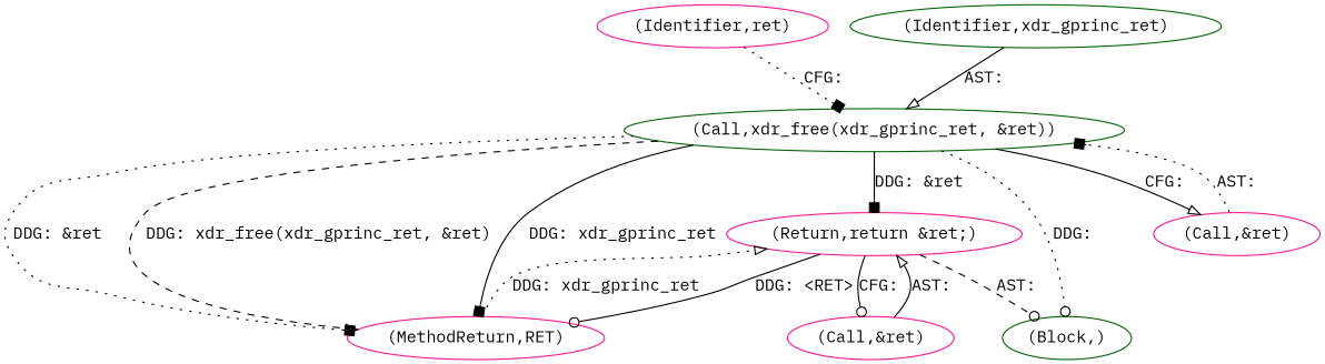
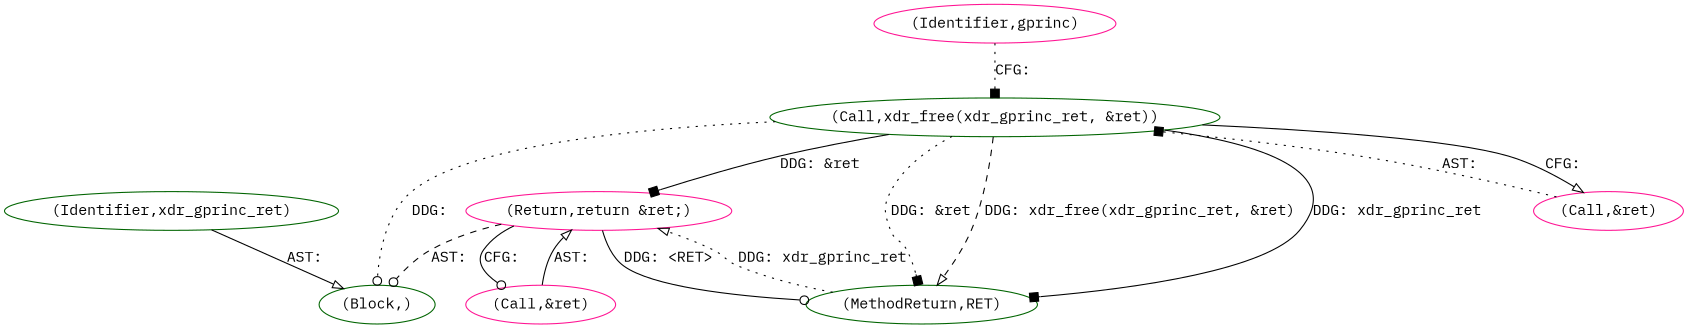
  digraph {
    fontname="IBM Plex Mono"
    node [color=darkgreen fontname="IBM Plex Mono"]
    edge [arrowhead=box fontname="IBM Plex Mono" style=solid]
    n1 [label="(Call,xdr_free(xdr_gprinc_ret, &ret))"]
    n2 [color=deeppink label="(Return,return &ret;)"]
-   n3 [color=deeppink label="(MethodReturn,RET)"]
+   n3 [label="(MethodReturn,RET)"]
    n4 [label="(Block,)"]
    n5 [color=deeppink label="(Call,&ret)"]
    n6 [color=deeppink label="(Call,&ret)"]
-   n7 [color=deeppink label="(Identifier,ret)"]
+   n7 [color=deeppink label="(Identifier,gprinc)"]
    n8 [label="(Identifier,xdr_gprinc_ret)"]
    n1 -> n2 [label="DDG: &ret"]
    n1 -> n3 [label="DDG: &ret" style=dotted]
    n1 -> n3 [arrowhead=onormal label="DDG: xdr_free(xdr_gprinc_ret, &ret)" style=dashed]
    n1 -> n3 [label="DDG: xdr_gprinc_ret"]
    n1 -> n4 [arrowhead=odot label="DDG: " style=dotted]
    n1 -> n5 [arrowhead=onormal label="CFG: "]
    n2 -> n3 [arrowhead=odot label="DDG: <RET>"]
    n2 -> n4 [arrowhead=odot label="AST: " style=dashed]
    n2 -> n6 [arrowhead=odot label="CFG: "]
    n3 -> n2 [arrowhead=onormal label="DDG: xdr_gprinc_ret" style=dotted]
    n5 -> n1 [label="AST: " style=dotted]
    n6 -> n2 [arrowhead=onormal label="AST: "]
    n7 -> n1 [label="CFG: " style=dotted]
-   n8 -> n1 [arrowhead=onormal label="AST: "]
+   n8 -> n4 [arrowhead=onormal label="AST: "]
  }
